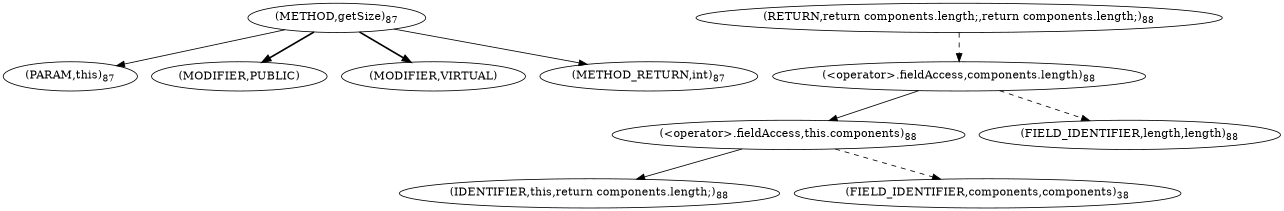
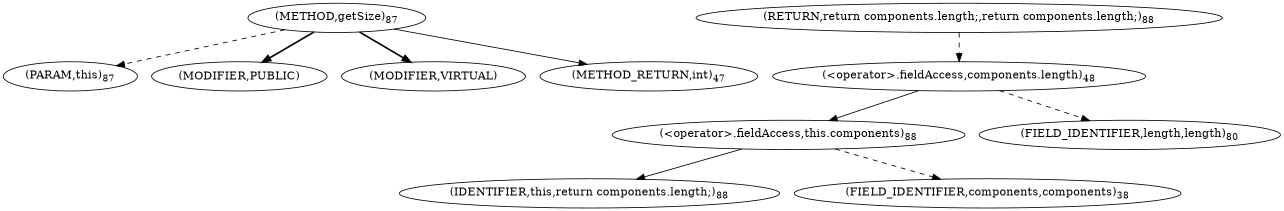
  digraph {
    edge [style=solid]
    n1 [label=<(METHOD,getSize)<SUB>87</SUB>>]
    n2 [label=<(PARAM,this)<SUB>87</SUB>>]
    n3 [label=<(MODIFIER,PUBLIC)>]
    n4 [label=<(MODIFIER,VIRTUAL)>]
-   n5 [label=<(METHOD_RETURN,int)<SUB>87</SUB>>]
+   n5 [label=<(METHOD_RETURN,int)<SUB>47</SUB>>]
    n6 [label=<(RETURN,return components.length;,return components.length;)<SUB>88</SUB>>]
-   n7 [label=<(&lt;operator&gt;.fieldAccess,components.length)<SUB>88</SUB>>]
+   n7 [label=<(&lt;operator&gt;.fieldAccess,components.length)<SUB>48</SUB>>]
    n8 [label=<(&lt;operator&gt;.fieldAccess,this.components)<SUB>88</SUB>>]
-   n9 [label=<(FIELD_IDENTIFIER,length,length)<SUB>88</SUB>>]
+   n9 [label=<(FIELD_IDENTIFIER,length,length)<SUB>80</SUB>>]
    n10 [label=<(IDENTIFIER,this,return components.length;)<SUB>88</SUB>>]
    n11 [label=<(FIELD_IDENTIFIER,components,components)<SUB>38</SUB>>]
-   n1 -> n2
+   n1 -> n2 [style=dashed]
    n1 -> n3 [style=bold]
    n1 -> n4 [style=bold]
    n1 -> n5
    n6 -> n7 [style=dashed]
    n7 -> n8
    n7 -> n9 [style=dashed]
    n8 -> n10
    n8 -> n11 [style=dashed]
  }
